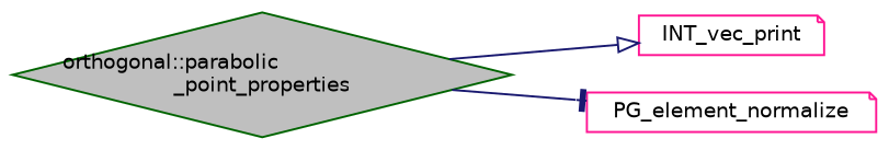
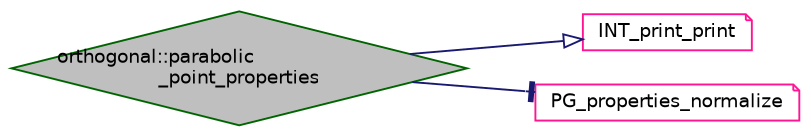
  digraph {
    rankdir=LR
    node [color=deeppink fillcolor=white fontname=Helvetica fontsize=10 shape=note style=filled]
    edge [color=midnightblue fontname=Helvetica fontsize=10 labelfontname=Helvetica labelfontsize=10 style=solid]
    n1 [color=darkgreen fillcolor=grey75 fontcolor=black height=0.2 label="orthogonal::parabolic\l_point_properties" shape=diamond width=0.4]
-   n2 [height=0.2 label=INT_vec_print width=0.4]
-   n3 [height=0.2 label=PG_element_normalize width=0.4]
+   n2 [height=0.2 label=INT_print_print width=0.4]
+   n3 [height=0.2 label=PG_properties_normalize width=0.4]
    n1 -> n2 [arrowhead=onormal]
    n1 -> n3 [arrowhead=tee]
  }
